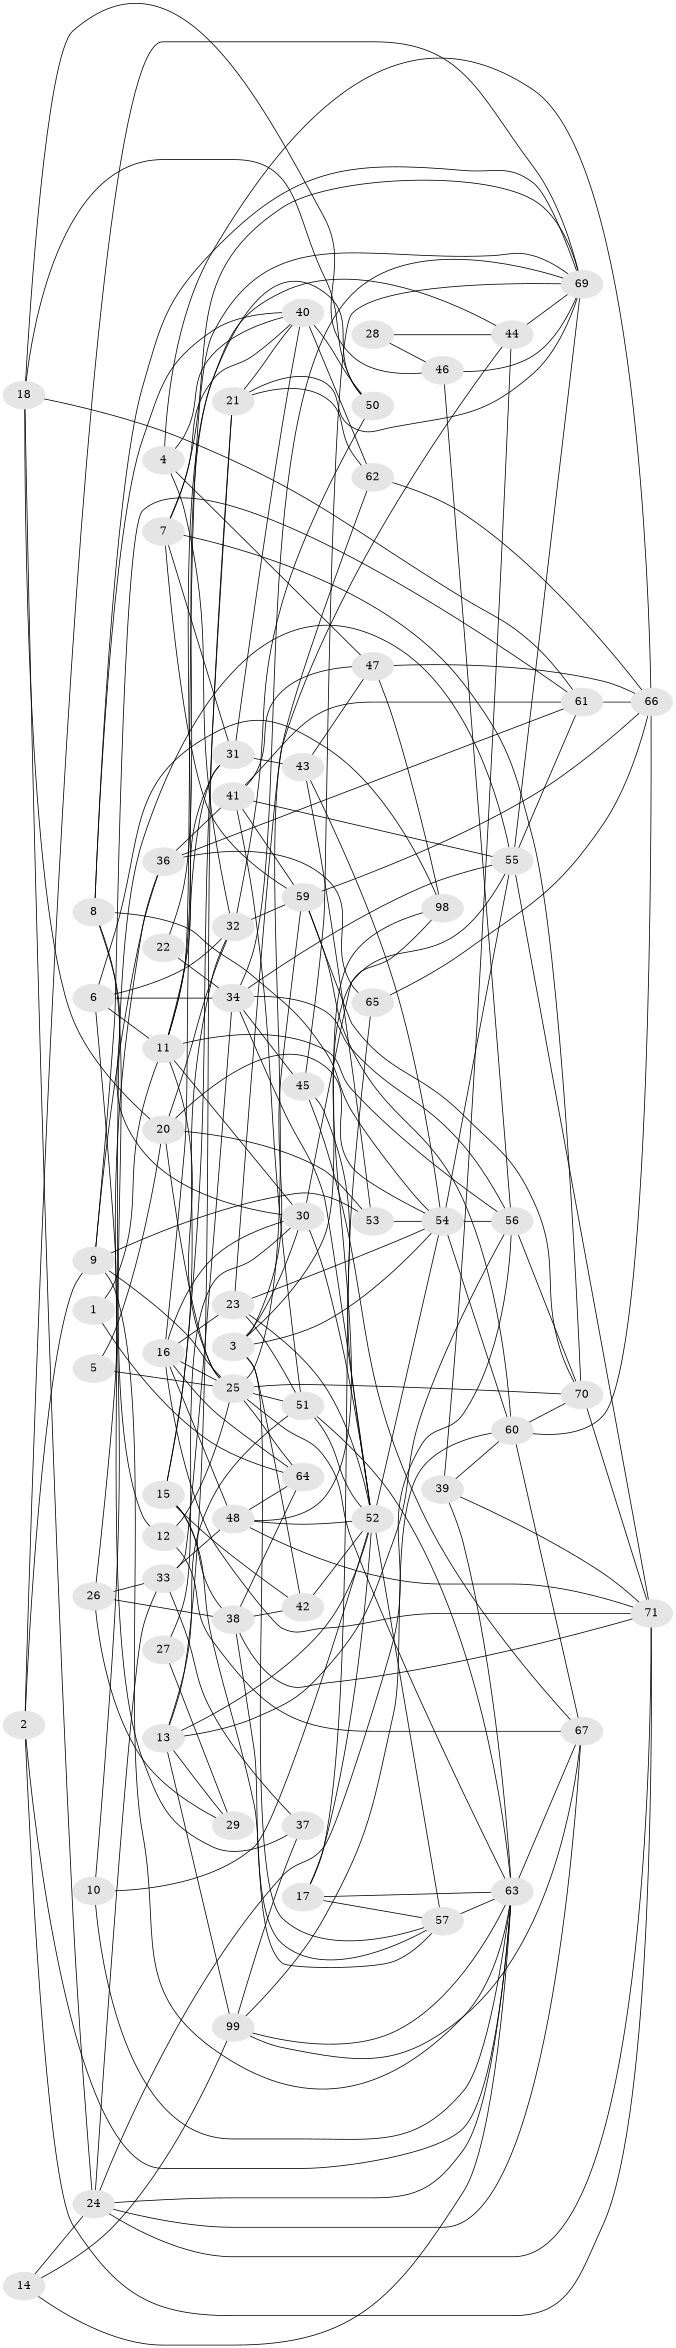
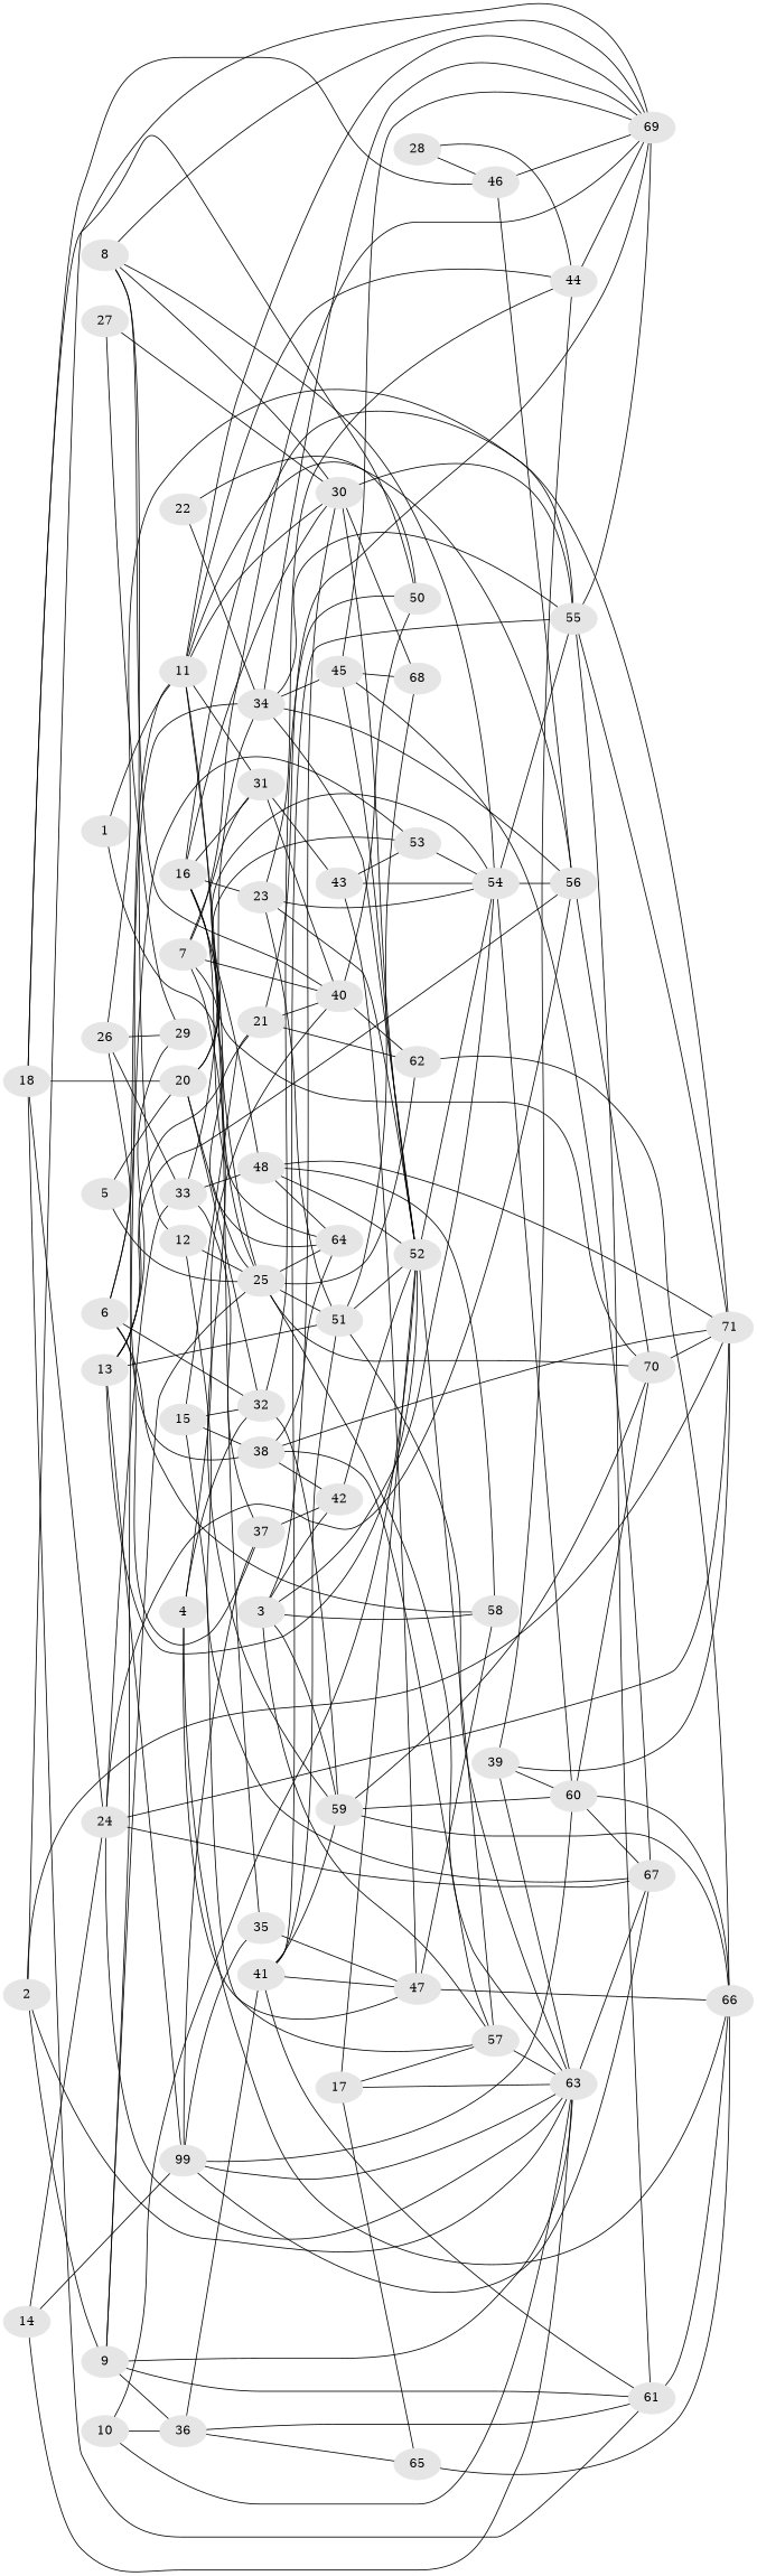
  graph {
    rankdir=LR
    node [color=gray90 style=filled]
    edge [weight=1.0]
    1
    11
    64
    69
    30
    25
    31
+   35
    44
    56
    2
    9
    63
    71
    36
    53
    61
    67
    3
    42
    54
    57
-   58 [label=98]
+   58
    59
    52
    55
+   68
    60
    66
    70
    4
    32
    40
    47
    50
    62
    5
    20
    51
    6
    34
    37
    45
    7
    43
    8
    12
    65
    41
    10
    13
    n52 [label=99]
    21
    29
    14
    24
    33
    15
    38
    16
    23
    48
    17
    18
    46
    22
    26
    27
    28
    39
    1 -- 11
    1 -- 64
    11 -- 69
    11 -- 30
    11 -- 25
    11 -- 31
+   11 -- 35 [weight=2.0]
    11 -- 44
    11 -- 56
    30 -- 52
    30 -- 55
+   30 -- 68
    25 -- 64 [weight=2.0]
    25 -- 63 [weight=2.0]
    25 -- 70 [weight=2.0]
    25 -- 62
    25 -- 51
    31 -- 40
    31 -- 43
+   35 -- 47
    44 -- 69
    56 -- 70
    2 -- 69
    2 -- 9
    2 -- 63
    2 -- 71
    9 -- 25
    9 -- 63
    9 -- 36
    9 -- 53
    9 -- 61
    63 -- 67 [weight=2.0]
    36 -- 61
    36 -- 65
    36 -- 41
    53 -- 54
    61 -- 66
    3 -- 30
    3 -- 42
    3 -- 54
    3 -- 57
    3 -- 58
    3 -- 59
    42 -- 52 [weight=2.0]
    54 -- 56
    54 -- 55
    54 -- 60
    57 -- 63
    59 -- 60
    59 -- 66
    59 -- 70
    52 -- 54
    52 -- 57
    55 -- 69
    55 -- 71
    55 -- 61
    60 -- 67
    60 -- 66
    60 -- 70
    70 -- 71
    4 -- 66
    4 -- 32
    4 -- 40
    4 -- 47
    32 -- 59
    32 -- 50
    40 -- 50
    40 -- 62
    47 -- 58
    47 -- 66
    62 -- 66
    5 -- 25
    5 -- 20
    20 -- 25
    20 -- 53
    20 -- 54
    20 -- 32
    51 -- 63
    51 -- 52
+   51 -- 68
    6 -- 11
    6 -- 58
    6 -- 32 [weight=2.0]
    6 -- 34
    6 -- 37
    34 -- 69
    34 -- 56
    34 -- 52
    34 -- 55
    34 -- 45
-   15 -- 42
+   37 -- 42
    45 -- 69
    45 -- 67 [weight=2.0]
    45 -- 52
+   45 -- 68
    7 -- 69
    7 -- 31
    7 -- 59
    7 -- 70
    7 -- 40
    43 -- 53
    43 -- 54
    43 -- 47
    8 -- 69
    8 -- 30
    8 -- 54
    8 -- 40
    8 -- 12
    12 -- 25
    12 -- 67 [weight=2.0]
    65 -- 66
    41 -- 61
    41 -- 59
    41 -- 55
    41 -- 47
    41 -- 51
    10 -- 63
    10 -- 36
    10 -- 52
    13 -- 56
    13 -- 52
    13 -- 51
    13 -- n52
    13 -- 21
    13 -- 29
+   n52 -- 35
    n52 -- 63
    n52 -- 67
    n52 -- 60
    n52 -- 37
    21 -- 69
    21 -- 40
    21 -- 62
    14 -- 63
    14 -- n52
    14 -- 24
    24 -- 56
    24 -- 63
    24 -- 71
    24 -- 67
    24 -- 33
    33 -- 34 [weight=2.0]
    33 -- 37
    33 -- 48
    15 -- 57
    15 -- 32
    15 -- 21
    15 -- 38
    38 -- 64
    38 -- 71 [weight=2.0]
    38 -- 42
    38 -- 57
    16 -- 64
    16 -- 30
    16 -- 25
    16 -- 31
    16 -- 71
    16 -- 23
    16 -- 48
    23 -- 44
    23 -- 54
    23 -- 52
    23 -- 51
    48 -- 64
    48 -- 71
    48 -- 58
    48 -- 52
    17 -- 63
    17 -- 57
    17 -- 52
    17 -- 65
    18 -- 61
    18 -- 50
    18 -- 20
    18 -- 24
    18 -- 46
    46 -- 69
    46 -- 56
    22 -- 50
    22 -- 34
    26 -- 55
    26 -- 29
    26 -- 33
    26 -- 38
    27 -- 30 [weight=2.0]
    27 -- 29
    28 -- 44
    28 -- 46
    39 -- 44
    39 -- 63
    39 -- 71
    39 -- 60
  }
